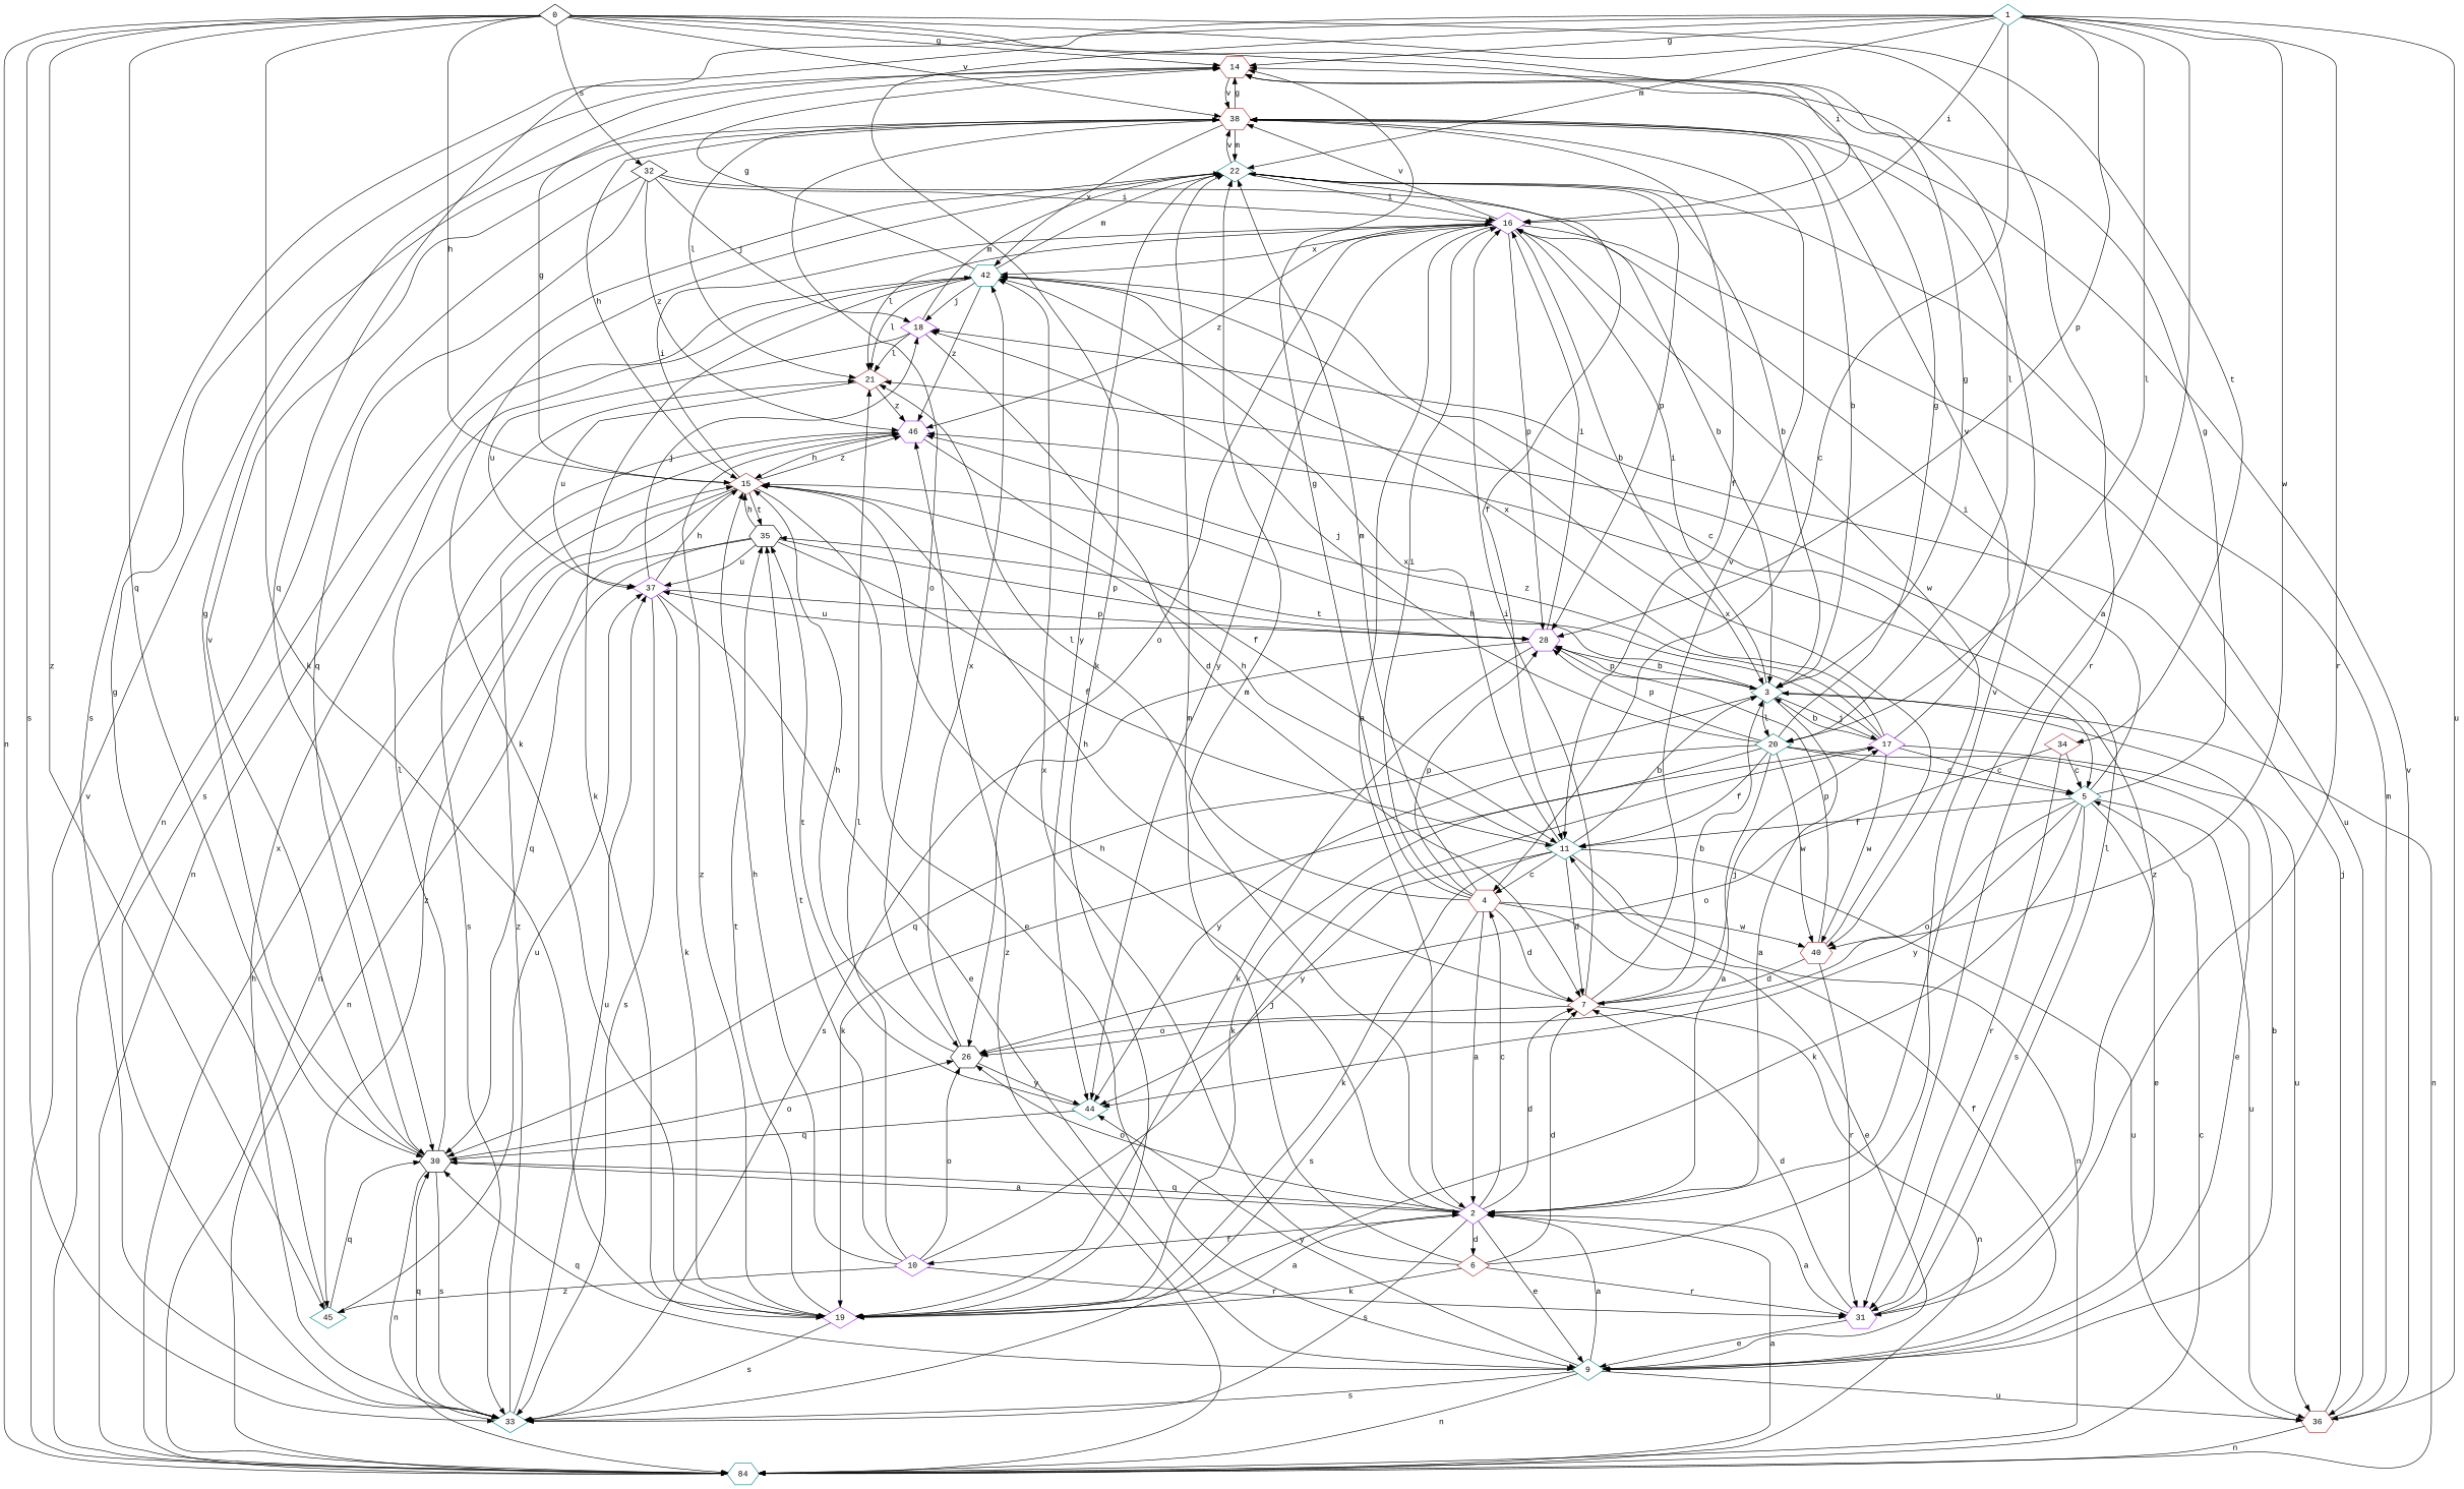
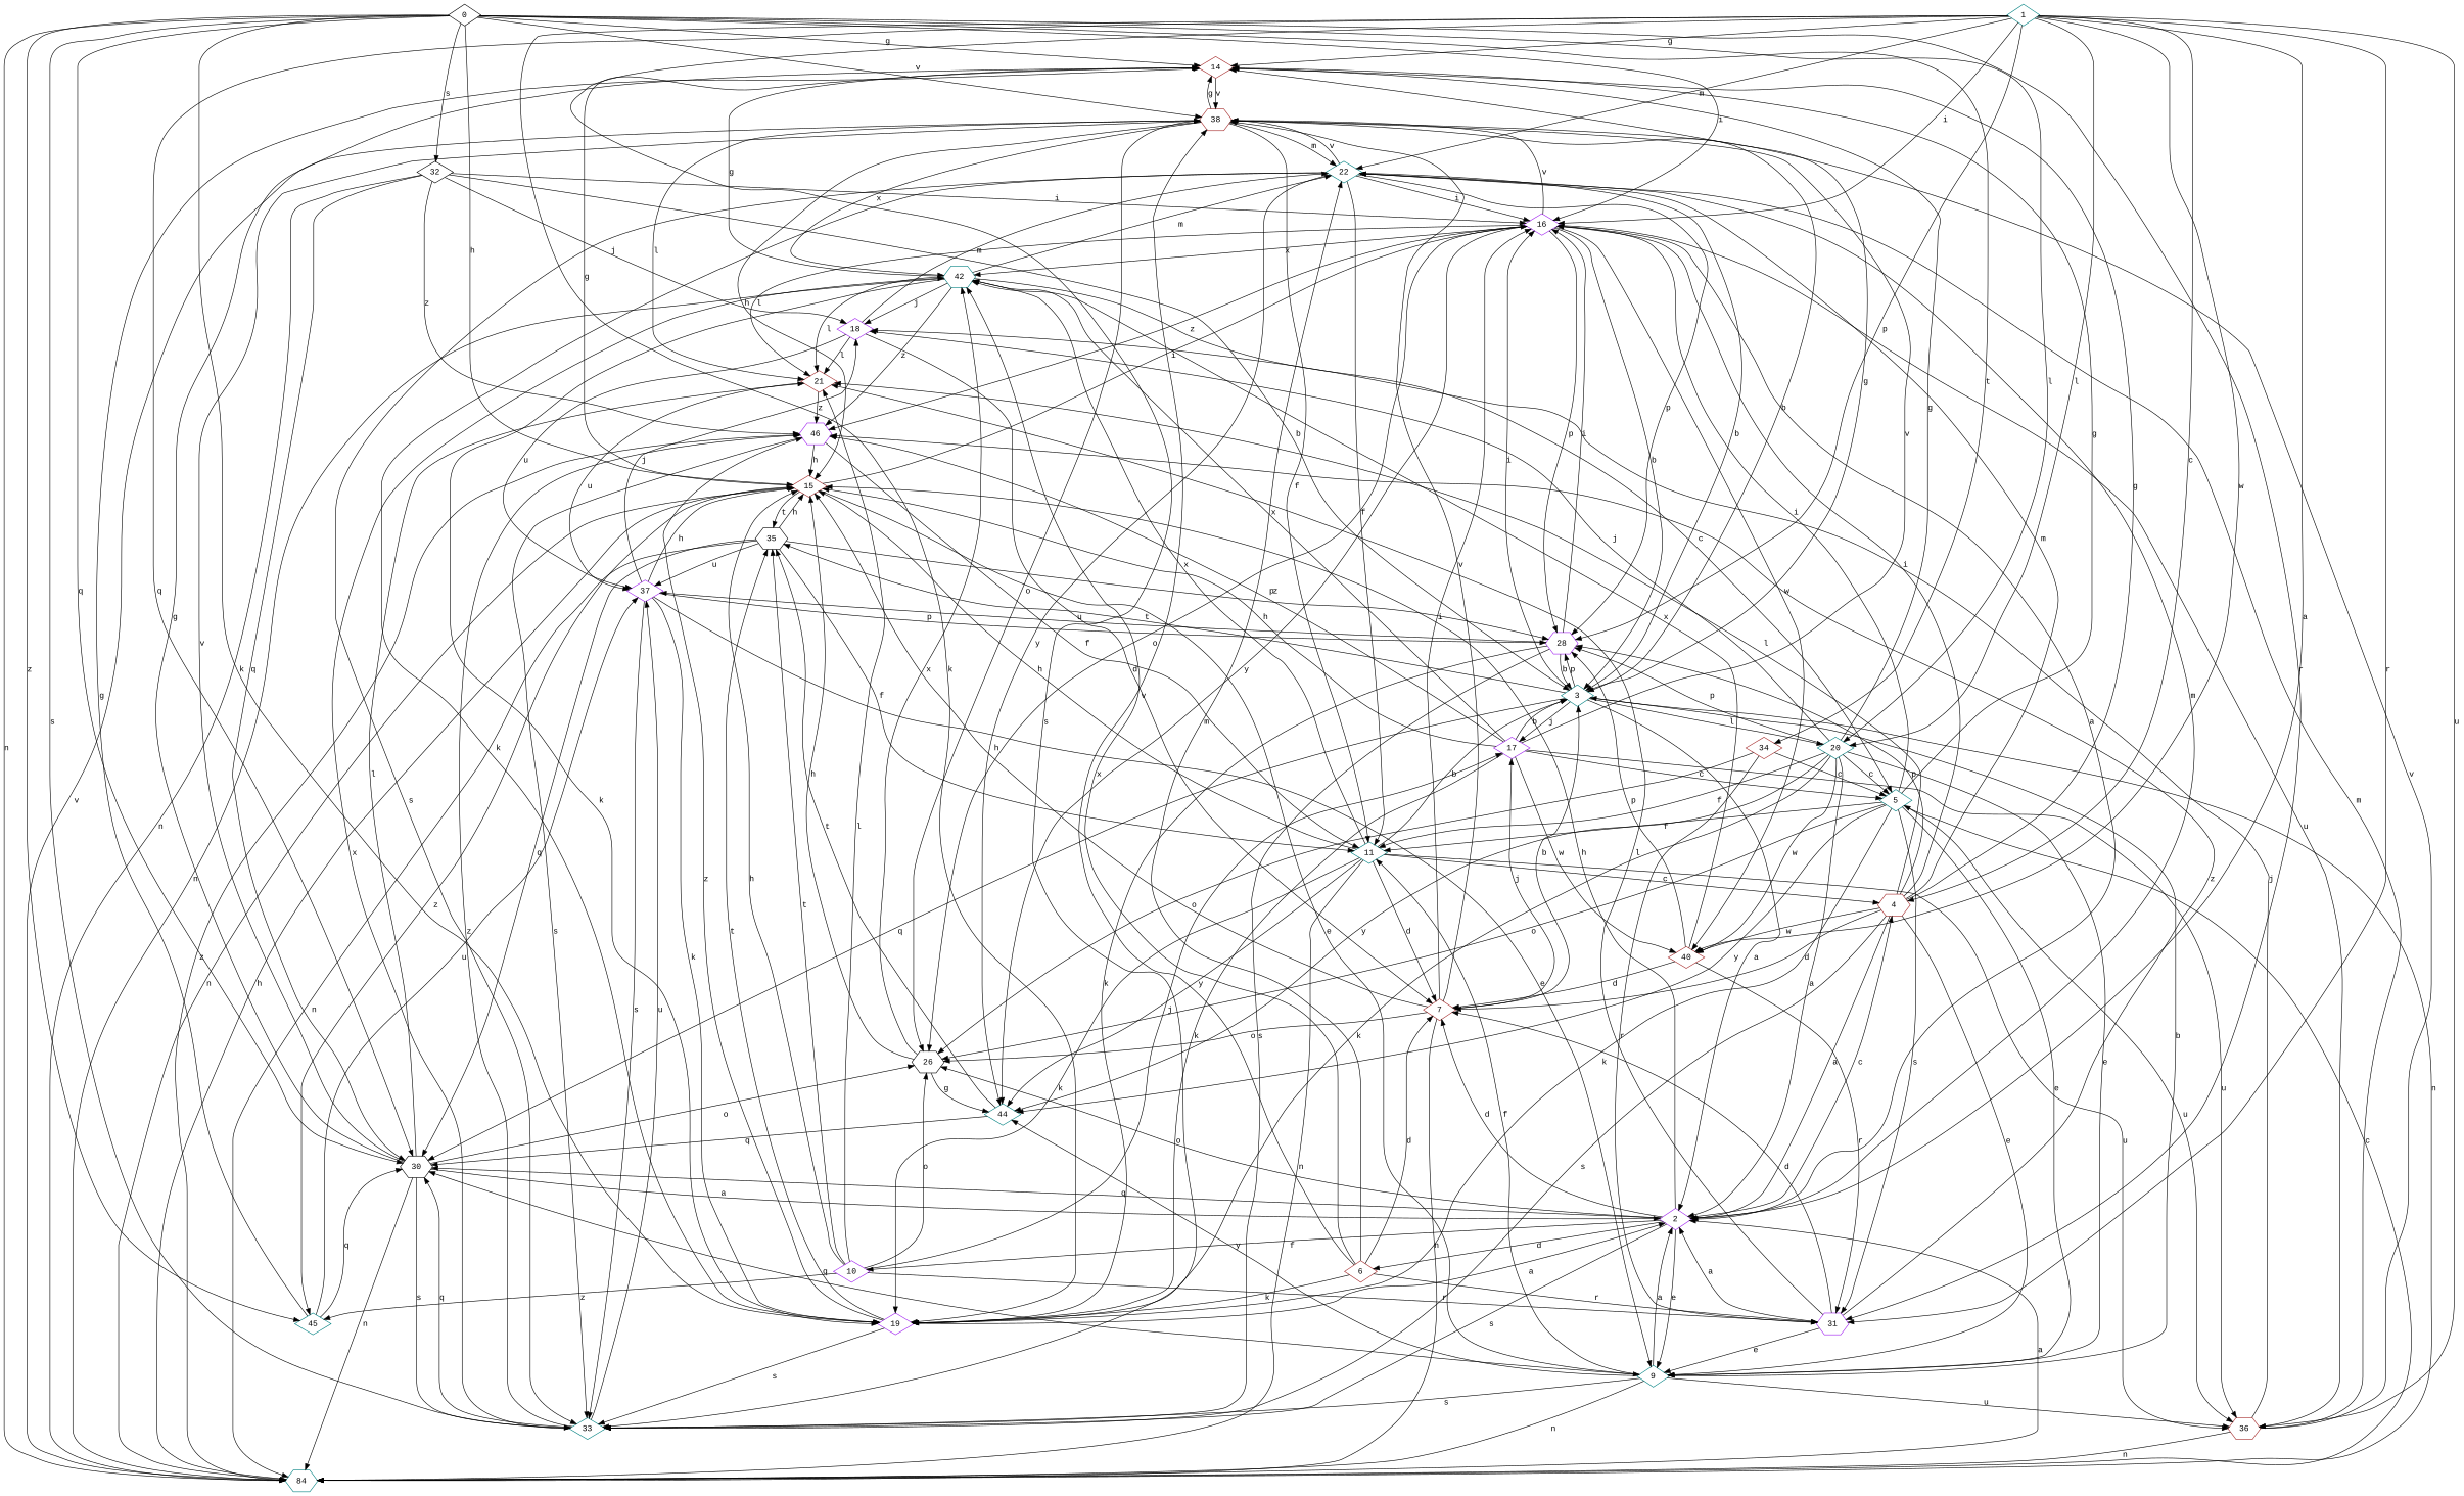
  strict digraph {
    fontname="Liberation Mono"
    node [color=teal fontname="Liberation Mono" shape=diamond]
    edge [fontname="Liberation Mono"]
    0 [color=black]
-   14 [color=brown shape=hexagon]
+   14 [color=brown]
    15 [color=brown]
    16 [color=purple]
    19 [color=purple]
    20
    n7 [label=84 shape=hexagon]
    30 [color=black shape=hexagon]
    31 [color=purple shape=hexagon]
    32 [color=black]
    33
    34 [color=brown]
    38 [color=brown shape=hexagon]
    45
    9
    35 [color=black shape=hexagon]
    46 [color=purple shape=hexagon]
    2 [color=purple]
    28 [color=purple shape=hexagon]
    36 [color=brown shape=hexagon]
-   40 [color=brown shape=hexagon]
+   40 [color=brown]
    26 [color=black shape=hexagon]
    3
    21 [color=brown]
    44
    42 [shape=hexagon]
    5
    11
    18 [color=purple]
    7 [color=brown]
    37 [color=purple]
    22
    1
    4 [color=brown shape=hexagon]
    6 [color=brown]
    10 [color=purple]
    17 [color=purple]
    0 -> 14 [label=g]
    0 -> 15 [label=h]
    0 -> 16 [label=i]
    0 -> 19 [label=k]
    0 -> 20 [label=l]
    0 -> n7 [label=n]
    0 -> 30 [label=q]
    0 -> 31 [label=r]
    0 -> 32 [label=s]
    0 -> 33 [label=s]
    0 -> 34 [label=t]
    0 -> 38 [label=v]
    0 -> 45 [label=z]
    14 -> 38 [label=v]
    15 -> 14 [label=g]
    15 -> 16 [label=i]
    15 -> n7 [label=n]
    15 -> 45 [label=z]
    15 -> 9 [label=e]
    15 -> 35 [label=t]
-   15 -> 46 [label=z]
    16 -> 38 [label=v]
    16 -> 46 [label=z]
    16 -> 2 [label=a]
    16 -> 28 [label=p]
    16 -> 36 [label=u]
    16 -> 40 [label=w]
    16 -> 26 [label=o]
    16 -> 3 [label=b]
    16 -> 21 [label=l]
    16 -> 44 [label=y]
    16 -> 42 [label=x]
    19 -> 33 [label=s]
    19 -> 35 [label=t]
    19 -> 46 [label=z]
    19 -> 2 [label=a]
    20 -> 14 [label=g]
    20 -> 19 [label=k]
    20 -> 9 [label=e]
    20 -> 2 [label=a]
    20 -> 28 [label=p]
    20 -> 40 [label=w]
    20 -> 44 [label=y]
    20 -> 5 [label=c]
    20 -> 11 [label=f]
    20 -> 18 [label=j]
    n7 -> 15 [label=h]
    n7 -> 38 [label=v]
    n7 -> 46 [label=z]
    n7 -> 2 [label=a]
    n7 -> 5 [label=c]
    30 -> 14 [label=g]
    30 -> n7 [label=n]
    30 -> 33 [label=s]
    30 -> 38 [label=v]
    30 -> 2 [label=a]
    30 -> 26 [label=o]
    30 -> 21 [label=l]
    31 -> 9 [label=e]
    31 -> 46 [label=z]
    31 -> 2 [label=a]
    31 -> 21 [label=l]
    31 -> 7 [label=d]
    32 -> 16 [label=i]
    32 -> n7 [label=n]
    32 -> 30 [label=q]
    32 -> 46 [label=z]
    32 -> 3 [label=b]
    32 -> 18 [label=j]
    33 -> 30 [label=q]
    33 -> 46 [label=z]
    33 -> 42 [label=x]
    33 -> 37 [label=u]
    34 -> 31 [label=r]
    34 -> 26 [label=o]
    34 -> 5 [label=c]
    38 -> 14 [label=g]
    38 -> 15 [label=h]
    38 -> 26 [label=o]
    38 -> 3 [label=b]
    38 -> 21 [label=l]
    38 -> 42 [label=x]
    38 -> 11 [label=f]
    38 -> 22 [label=m]
    45 -> 14 [label=g]
    45 -> 30 [label=q]
    45 -> 37 [label=u]
    9 -> n7 [label=n]
    9 -> 30 [label=q]
    9 -> 33 [label=s]
    9 -> 2 [label=a]
    9 -> 36 [label=u]
    9 -> 3 [label=b]
    9 -> 44 [label=y]
    9 -> 11 [label=f]
    35 -> 15 [label=h]
    35 -> n7 [label=n]
    35 -> 30 [label=q]
    35 -> 28 [label=p]
    35 -> 11 [label=f]
    35 -> 37 [label=u]
    46 -> 15 [label=h]
    46 -> 33 [label=s]
    46 -> 11 [label=f]
    2 -> 15 [label=h]
    2 -> 30 [label=q]
    2 -> 33 [label=s]
    2 -> 9 [label=e]
    2 -> 26 [label=o]
    2 -> 7 [label=d]
    2 -> 22 [label=m]
    2 -> 4 [label=c]
    2 -> 6 [label=d]
    2 -> 10 [label=f]
    28 -> 16 [label=i]
    28 -> 19 [label=k]
    28 -> 33 [label=s]
    28 -> 3 [label=b]
    28 -> 37 [label=u]
    36 -> n7 [label=n]
    36 -> 38 [label=v]
    36 -> 18 [label=j]
    36 -> 22 [label=m]
    40 -> 31 [label=r]
    40 -> 28 [label=p]
    40 -> 42 [label=x]
    40 -> 7 [label=d]
    26 -> 15 [label=h]
-   26 -> 44 [label=y]
+   26 -> 44 [label=g]
    26 -> 42 [label=x]
    3 -> 14 [label=g]
    3 -> 16 [label=i]
    3 -> 20 [label=l]
    3 -> n7 [label=n]
    3 -> 30 [label=q]
    3 -> 35 [label=t]
    3 -> 2 [label=a]
    3 -> 28 [label=p]
    3 -> 17 [label=j]
    21 -> 46 [label=z]
    21 -> 37 [label=u]
    44 -> 30 [label=q]
    44 -> 35 [label=t]
    42 -> 14 [label=g]
    42 -> 19 [label=k]
    42 -> n7 [label=n]
    42 -> 46 [label=z]
    42 -> 21 [label=l]
    42 -> 5 [label=c]
    42 -> 18 [label=j]
    42 -> 22 [label=m]
    5 -> 14 [label=g]
    5 -> 16 [label=i]
    5 -> 19 [label=k]
    5 -> 31 [label=s]
    5 -> 9 [label=e]
    5 -> 36 [label=u]
    5 -> 26 [label=o]
    5 -> 44 [label=y]
    5 -> 11 [label=f]
    11 -> 15 [label=h]
    11 -> 19 [label=k]
    11 -> n7 [label=n]
    11 -> 36 [label=u]
    11 -> 3 [label=b]
    11 -> 44 [label=y]
    11 -> 42 [label=x]
    11 -> 7 [label=d]
    11 -> 4 [label=c]
    18 -> 21 [label=l]
    18 -> 7 [label=d]
    18 -> 37 [label=u]
    18 -> 22 [label=m]
    7 -> 15 [label=h]
    7 -> 16 [label=i]
    7 -> n7 [label=n]
    7 -> 38 [label=v]
    7 -> 26 [label=o]
    7 -> 3 [label=b]
    7 -> 17 [label=j]
    37 -> 15 [label=h]
    37 -> 19 [label=k]
    37 -> 33 [label=s]
    37 -> 9 [label=e]
    37 -> 28 [label=p]
    37 -> 18 [label=j]
    22 -> 16 [label=i]
    22 -> 19 [label=k]
    22 -> 33 [label=s]
    22 -> 38 [label=v]
    22 -> 28 [label=p]
    22 -> 3 [label=b]
    22 -> 44 [label=y]
    22 -> 11 [label=f]
    1 -> 14 [label=g]
    1 -> 16 [label=i]
    1 -> 19 [label=k]
    1 -> 20 [label=l]
    1 -> 30 [label=q]
    1 -> 31 [label=r]
    1 -> 33 [label=s]
    1 -> 2 [label=a]
    1 -> 28 [label=p]
    1 -> 36 [label=u]
    1 -> 40 [label=w]
    1 -> 22 [label=m]
    1 -> 4 [label=c]
    4 -> 14 [label=g]
    4 -> 16 [label=i]
    4 -> 33 [label=s]
    4 -> 9 [label=e]
    4 -> 2 [label=a]
    4 -> 28 [label=p]
    4 -> 40 [label=w]
    4 -> 21 [label=l]
    4 -> 7 [label=d]
    4 -> 22 [label=m]
    6 -> 19 [label=k]
    6 -> 31 [label=r]
    6 -> 38 [label=v]
    6 -> 42 [label=x]
    6 -> 7 [label=d]
    6 -> 22 [label=m]
    10 -> 15 [label=h]
    10 -> 31 [label=r]
    10 -> 45 [label=z]
    10 -> 35 [label=t]
    10 -> 26 [label=o]
    10 -> 21 [label=l]
    10 -> 17 [label=j]
    17 -> 15 [label=h]
    17 -> 19 [label=k]
    17 -> 38 [label=v]
    17 -> 46 [label=z]
    17 -> 36 [label=u]
    17 -> 40 [label=w]
    17 -> 3 [label=b]
    17 -> 42 [label=x]
    17 -> 5 [label=c]
  }
